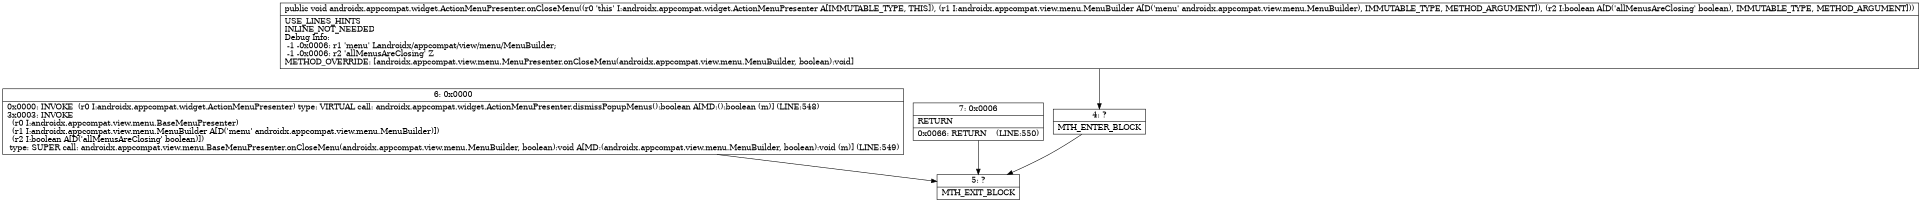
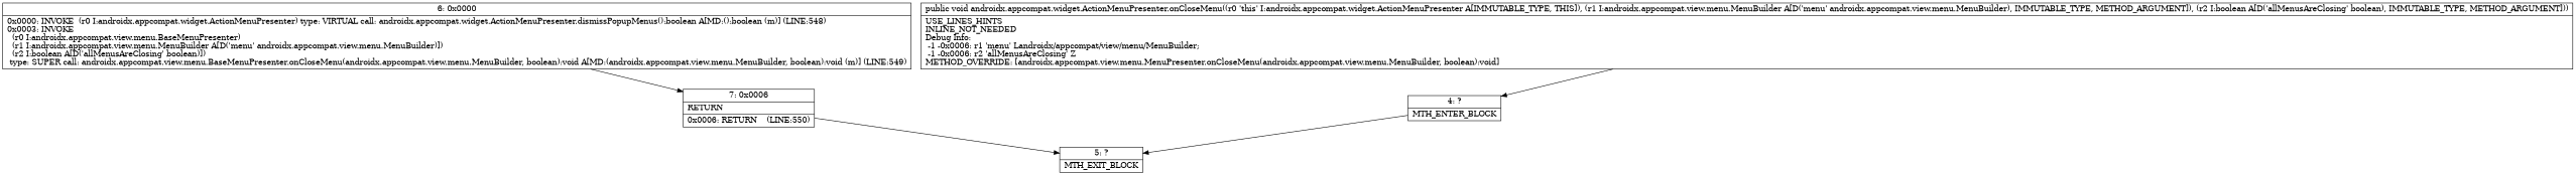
  digraph {
    node [shape=record]
    n1 [label="{4\:\ ?|MTH_ENTER_BLOCK\l}"]
    n2 [label="{5\:\ ?|MTH_EXIT_BLOCK\l}"]
-   n3 [label="{6\:\ 0x0000|0x0000: INVOKE  (r0 I:androidx.appcompat.widget.ActionMenuPresenter) type: VIRTUAL call: androidx.appcompat.widget.ActionMenuPresenter.dismissPopupMenus():boolean A[MD:():boolean (m)] (LINE:548)\l3x0003: INVOKE  \l  (r0 I:androidx.appcompat.view.menu.BaseMenuPresenter)\l  (r1 I:androidx.appcompat.view.menu.MenuBuilder A[D('menu' androidx.appcompat.view.menu.MenuBuilder)])\l  (r2 I:boolean A[D('allMenusAreClosing' boolean)])\l type: SUPER call: androidx.appcompat.view.menu.BaseMenuPresenter.onCloseMenu(androidx.appcompat.view.menu.MenuBuilder, boolean):void A[MD:(androidx.appcompat.view.menu.MenuBuilder, boolean):void (m)] (LINE:549)\l}"]
-   n4 [label="{7\:\ 0x0006|RETURN\l|0x0066: RETURN    (LINE:550)\l}"]
+   n3 [label="{6\:\ 0x0000|0x0000: INVOKE  (r0 I:androidx.appcompat.widget.ActionMenuPresenter) type: VIRTUAL call: androidx.appcompat.widget.ActionMenuPresenter.dismissPopupMenus():boolean A[MD:():boolean (m)] (LINE:548)\l0x0003: INVOKE  \l  (r0 I:androidx.appcompat.view.menu.BaseMenuPresenter)\l  (r1 I:androidx.appcompat.view.menu.MenuBuilder A[D('menu' androidx.appcompat.view.menu.MenuBuilder)])\l  (r2 I:boolean A[D('allMenusAreClosing' boolean)])\l type: SUPER call: androidx.appcompat.view.menu.BaseMenuPresenter.onCloseMenu(androidx.appcompat.view.menu.MenuBuilder, boolean):void A[MD:(androidx.appcompat.view.menu.MenuBuilder, boolean):void (m)] (LINE:549)\l}"]
+   n4 [label="{7\:\ 0x0006|RETURN\l|0x0006: RETURN    (LINE:550)\l}"]
    n5 [label="{public void androidx.appcompat.widget.ActionMenuPresenter.onCloseMenu((r0 'this' I:androidx.appcompat.widget.ActionMenuPresenter A[IMMUTABLE_TYPE, THIS]), (r1 I:androidx.appcompat.view.menu.MenuBuilder A[D('menu' androidx.appcompat.view.menu.MenuBuilder), IMMUTABLE_TYPE, METHOD_ARGUMENT]), (r2 I:boolean A[D('allMenusAreClosing' boolean), IMMUTABLE_TYPE, METHOD_ARGUMENT]))  | USE_LINES_HINTS\lINLINE_NOT_NEEDED\lDebug Info:\l  \-1 \-0x0006: r1 'menu' Landroidx\/appcompat\/view\/menu\/MenuBuilder;\l  \-1 \-0x0006: r2 'allMenusAreClosing' Z\lMETHOD_OVERRIDE: [androidx.appcompat.view.menu.MenuPresenter.onCloseMenu(androidx.appcompat.view.menu.MenuBuilder, boolean):void]\l}"]
    n1 -> n2
-   n3 -> n2
+   n3 -> n4
    n4 -> n2
    n5 -> n1
  }
